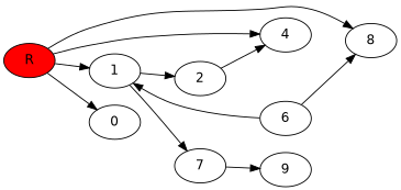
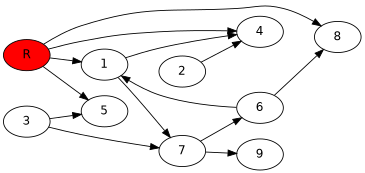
  digraph {
    fontname="DejaVu Sans"
    rankdir=LR
    node [fontname="DejaVu Sans"]
    edge [fontname="DejaVu Sans"]
    1
    2
    7
    4
-   5 [label=0]
+   3
+   5
    6
    9
    8
    R [fillcolor="#ff0000" style=filled]
-   1 -> 2
+   1 -> 4
    1 -> 7
    2 -> 4
+   7 -> 6
    7 -> 9
+   3 -> 7
+   3 -> 5
    6 -> 1
    6 -> 8
    R -> 1
    R -> 4
    R -> 5
    R -> 8
  }
